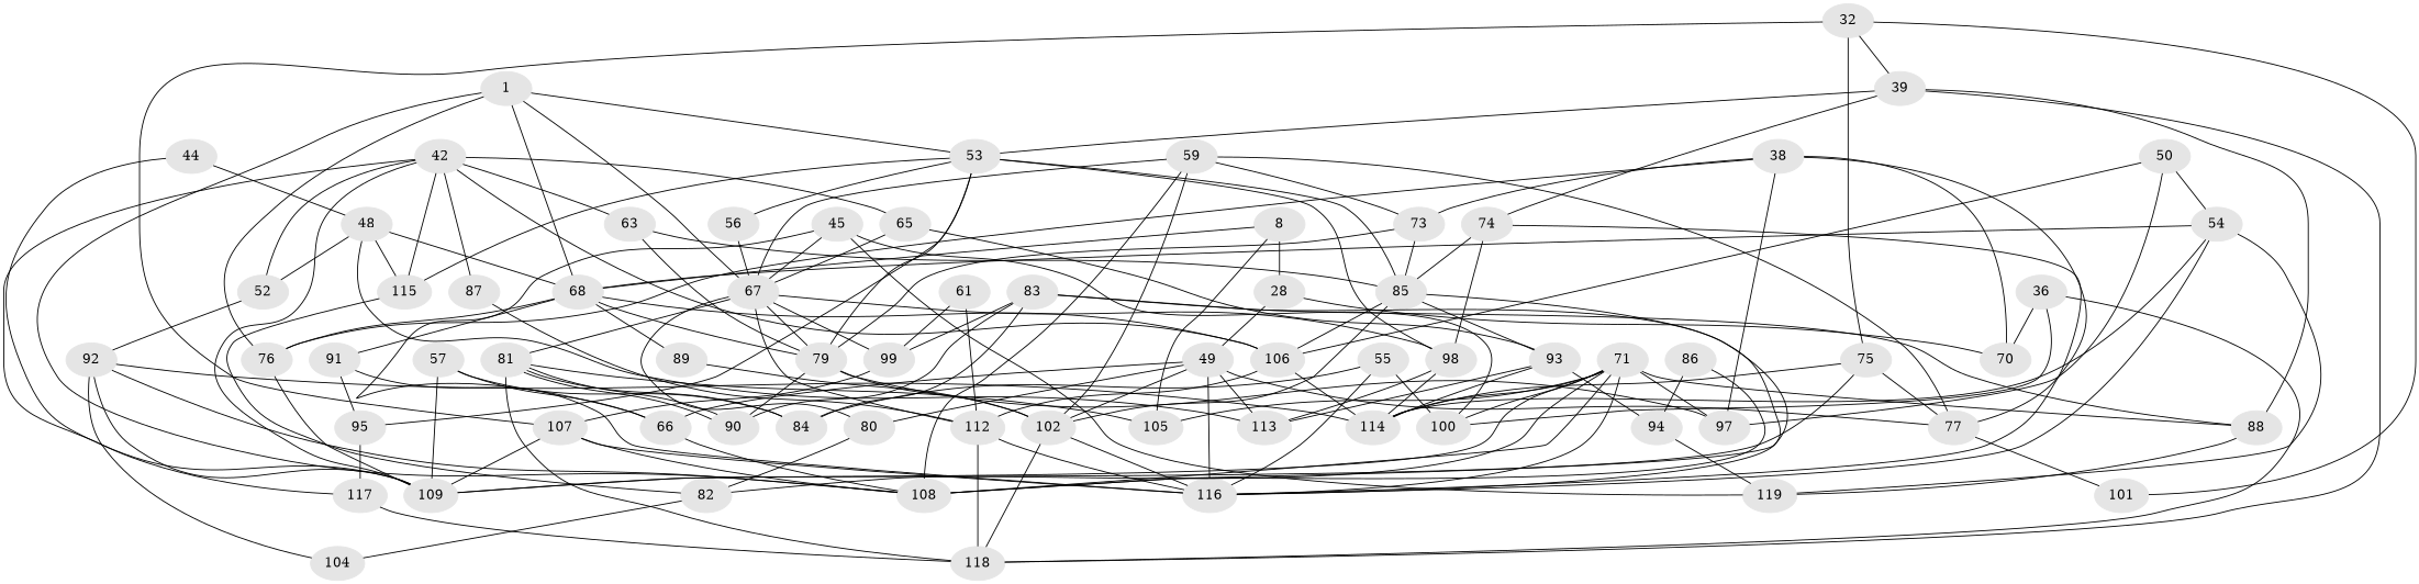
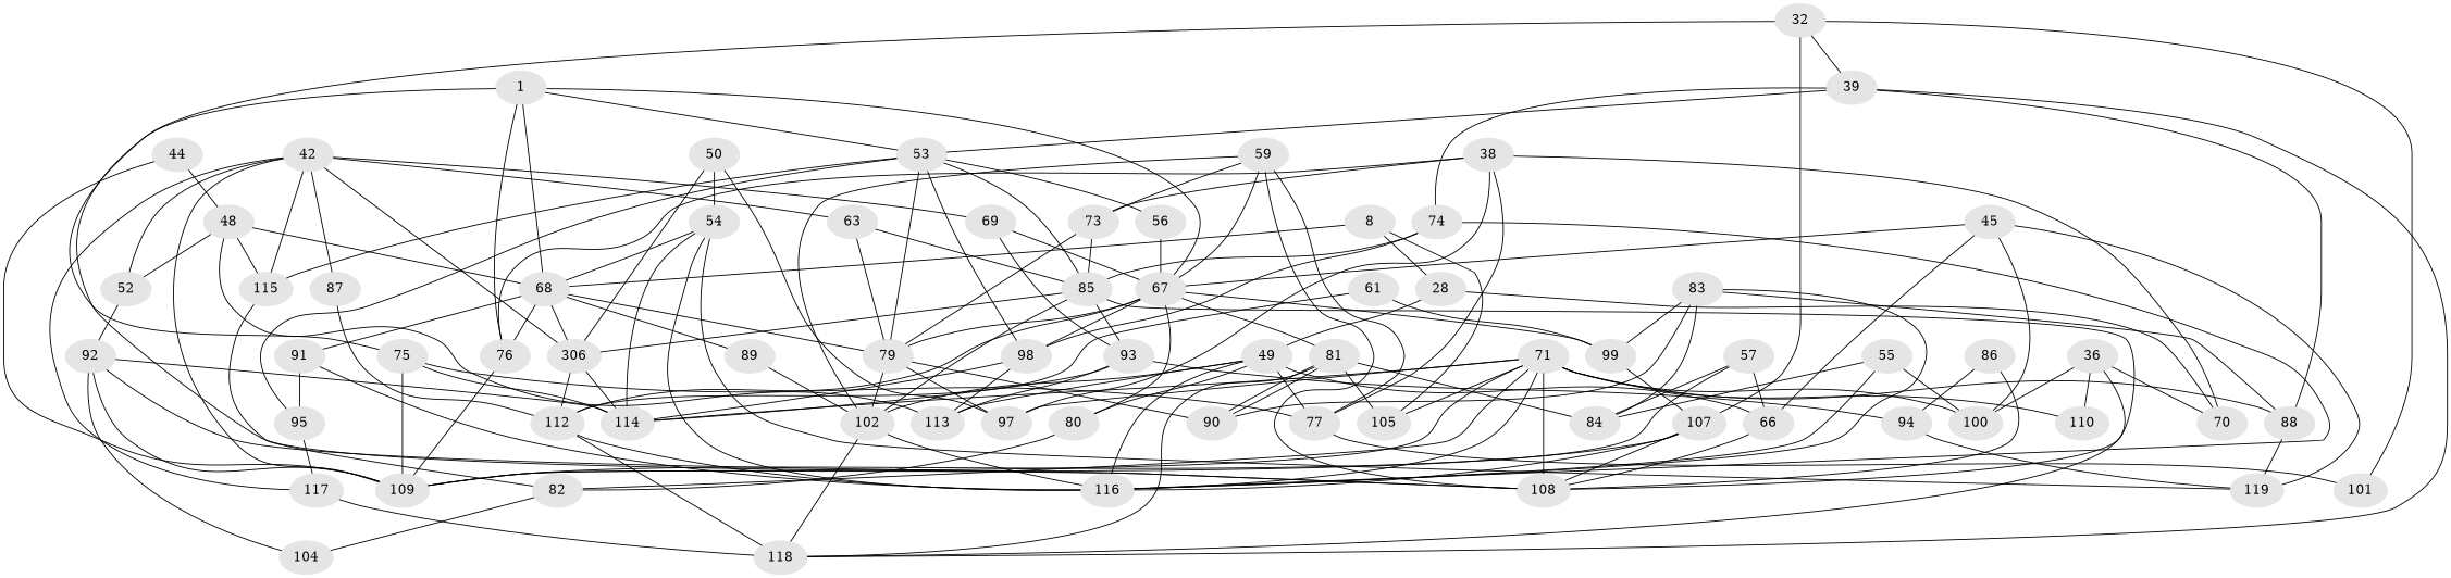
  graph {
    node [color=gray90 style=filled]
    53 [super="+23"]
    115
    56
    79 [super="+17+69+72"]
    85 [super="+29+62"]
    95
    98 [super="+5"]
    1
    67 [super="+13+27"]
    68 [super="+14+51"]
    76
    108 [super="+64+19"]
    80
    99
    112 [super="+21+40+58+104"]
    81
-   106 [super="+47"]
+   106 [super="+47" label=306]
    89
    91
    109 [super="+2+35"]
    8
    28
    105 [super="+31"]
    49 [super="+34"]
    70 [super="+30"]
    77
    66
    113
    102 [super="+15+37+96"]
    116 [super="+111+10"]
    32
    39
    75
    101
    107 [super="+60"]
    118 [super="+25+78"]
    74 [super="+22"]
    88
    114 [super="+6+26"]
    92 [super="+16"]
    n41 [label=104]
    36
    100
+   110 [super="+11"]
    38
    73
    97
    119
    42 [super="+7"]
    52
    63
-   65
+   65 [label=69]
    87
    117
    93 [super="+41"]
    82
    44
    48
    45
    54 [super="+18"]
    50
    90
    84 [super="+3"]
    55
    57
    59
    61
    94
    71 [super="+46"]
    83
    86
    53 -- 115
    53 -- 56
    53 -- 79
    53 -- 85
    53 -- 95
    53 -- 98
    115 -- 82
    56 -- 67
    79 -- 102 [weight=2]
    79 -- 97
    79 -- 90
    85 -- 108
    85 -- 106
    85 -- 102 [weight=2]
    85 -- 93
    95 -- 117
    98 -- 113
    98 -- 114
    1 -- 53
    1 -- 67 [weight=2]
    1 -- 68 [weight=2]
    1 -- 76
    1 -- 108
    67 -- 79 [weight=3]
    67 -- 98
    67 -- 80
    67 -- 99
    67 -- 112 [weight=2]
    67 -- 81
    68 -- 79 [weight=2]
    68 -- 76
    68 -- 106
    68 -- 89
    68 -- 91
    76 -- 109
    80 -- 82
    99 -- 107
    112 -- 116
    112 -- 118 [weight=2]
    81 -- 105 [weight=2]
    81 -- 118
    81 -- 90
    81 -- 90
    81 -- 84
    106 -- 112
    106 -- 114
    89 -- 102
    91 -- 95
    91 -- 116
    8 -- 68
    8 -- 28
    8 -- 105
    28 -- 49
    28 -- 70 [weight=2]
    49 -- 80
    49 -- 77
    49 -- 66
    49 -- 113
    49 -- 102
    49 -- 116 [weight=3]
    77 -- 101
    66 -- 108
    102 -- 116
    102 -- 118
    32 -- 39
    32 -- 75
    32 -- 101
    32 -- 107 [weight=2]
    39 -- 53
    39 -- 118
    39 -- 74
    39 -- 88
    75 -- 109
    75 -- 77
    75 -- 114
    107 -- 108
    107 -- 109
    107 -- 116
    74 -- 85 [weight=2]
    74 -- 98
    74 -- 116
    88 -- 119
    92 -- 108
    92 -- 109
    92 -- 114 [weight=2]
    92 -- n41
    36 -- 70
    36 -- 118
    36 -- 100
+   36 -- 110
    38 -- 76
    38 -- 70
    38 -- 77
    38 -- 73
    38 -- 97
    73 -- 79
    73 -- 85
    42 -- 115
    42 -- 106 [weight=2]
    42 -- 109 [weight=2]
    42 -- 52
    42 -- 63
    42 -- 65
    42 -- 87
    42 -- 117
    52 -- 92
    63 -- 79
    63 -- 85
    65 -- 67
    65 -- 93
    87 -- 112
    117 -- 118 [weight=2]
    93 -- 113
    93 -- 114
    93 -- 94
    82 -- n41
    44 -- 109
    44 -- 48
    48 -- 115
    48 -- 68
    48 -- 113
    48 -- 52
    45 -- 67
    45 -- 66
    45 -- 100
    45 -- 119
    54 -- 68
    54 -- 116
    54 -- 114
    54 -- 119
    50 -- 106
    50 -- 97
    50 -- 54
    55 -- 116
    55 -- 100
    55 -- 84
    57 -- 109
    57 -- 66
    57 -- 84
    59 -- 67
    59 -- 108
    59 -- 77
    59 -- 102 [weight=2]
    59 -- 73
    61 -- 99
    61 -- 112
    94 -- 119
    71 -- 108 [weight=2]
    71 -- 109
    71 -- 105
    71 -- 116
    71 -- 88
    71 -- 114 [weight=2]
    71 -- 100
+   71 -- 110 [weight=3]
    71 -- 97
    71 -- 82
    83 -- 99
    83 -- 116
    83 -- 88
    83 -- 90
    83 -- 84
    86 -- 108
    86 -- 94
  }
